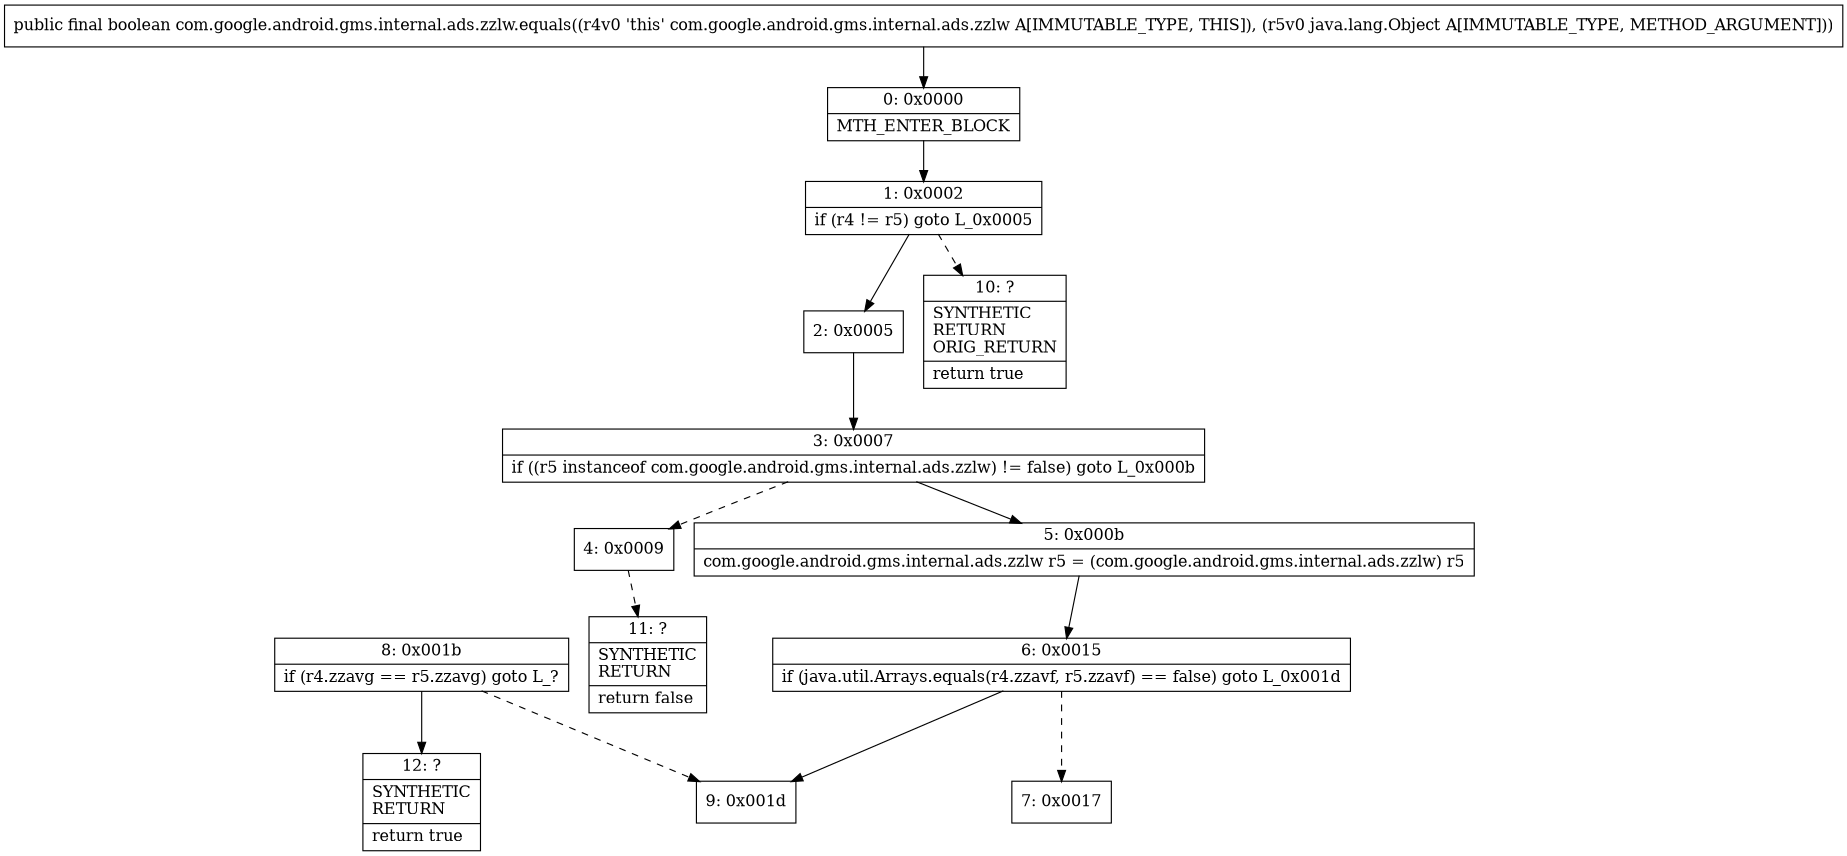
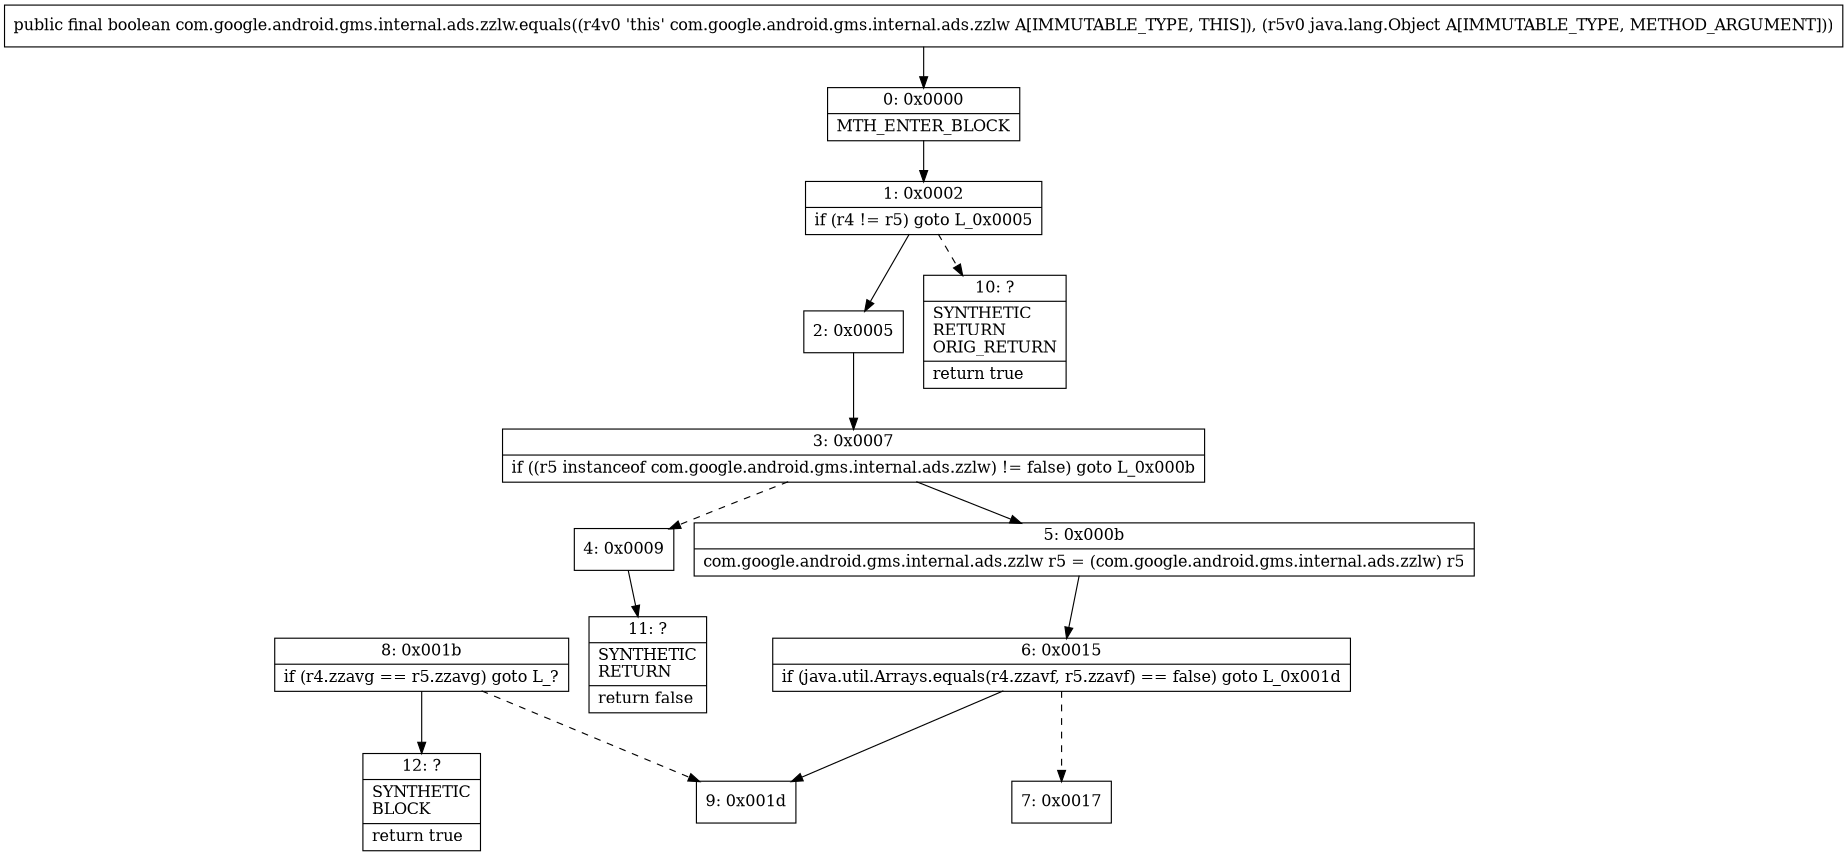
  digraph {
    node [shape=record]
    n1 [label="{0\:\ 0x0000|MTH_ENTER_BLOCK\l}"]
    n2 [label="{1\:\ 0x0002|if (r4 != r5) goto L_0x0005\l}"]
    n3 [label="{2\:\ 0x0005}"]
    n4 [label="{10\:\ ?|SYNTHETIC\lRETURN\lORIG_RETURN\l|return true\l}"]
    n5 [label="{3\:\ 0x0007|if ((r5 instanceof com.google.android.gms.internal.ads.zzlw) != false) goto L_0x000b\l}"]
    n6 [label="{4\:\ 0x0009}"]
    n7 [label="{5\:\ 0x000b|com.google.android.gms.internal.ads.zzlw r5 = (com.google.android.gms.internal.ads.zzlw) r5\l}"]
    n8 [label="{11\:\ ?|SYNTHETIC\lRETURN\l|return false\l}"]
    n9 [label="{6\:\ 0x0015|if (java.util.Arrays.equals(r4.zzavf, r5.zzavf) == false) goto L_0x001d\l}"]
    n10 [label="{7\:\ 0x0017}"]
    n11 [label="{9\:\ 0x001d}"]
    n12 [label="{8\:\ 0x001b|if (r4.zzavg == r5.zzavg) goto L_?\l}"]
-   n13 [label="{12\:\ ?|SYNTHETIC\lRETURN\l|return true\l}"]
+   n13 [label="{12\:\ ?|SYNTHETIC\lBLOCK\l|return true\l}"]
    n14 [label="{public final boolean com.google.android.gms.internal.ads.zzlw.equals((r4v0 'this' com.google.android.gms.internal.ads.zzlw A[IMMUTABLE_TYPE, THIS]), (r5v0 java.lang.Object A[IMMUTABLE_TYPE, METHOD_ARGUMENT])) }"]
    n1 -> n2
    n2 -> n3
    n2 -> n4 [style=dashed]
    n3 -> n5
    n5 -> n6 [style=dashed]
    n5 -> n7
-   n6 -> n8 [style=dashed]
+   n6 -> n8
    n7 -> n9
    n9 -> n10 [style=dashed]
    n9 -> n11
    n12 -> n11 [style=dashed]
    n12 -> n13
    n14 -> n1
  }
